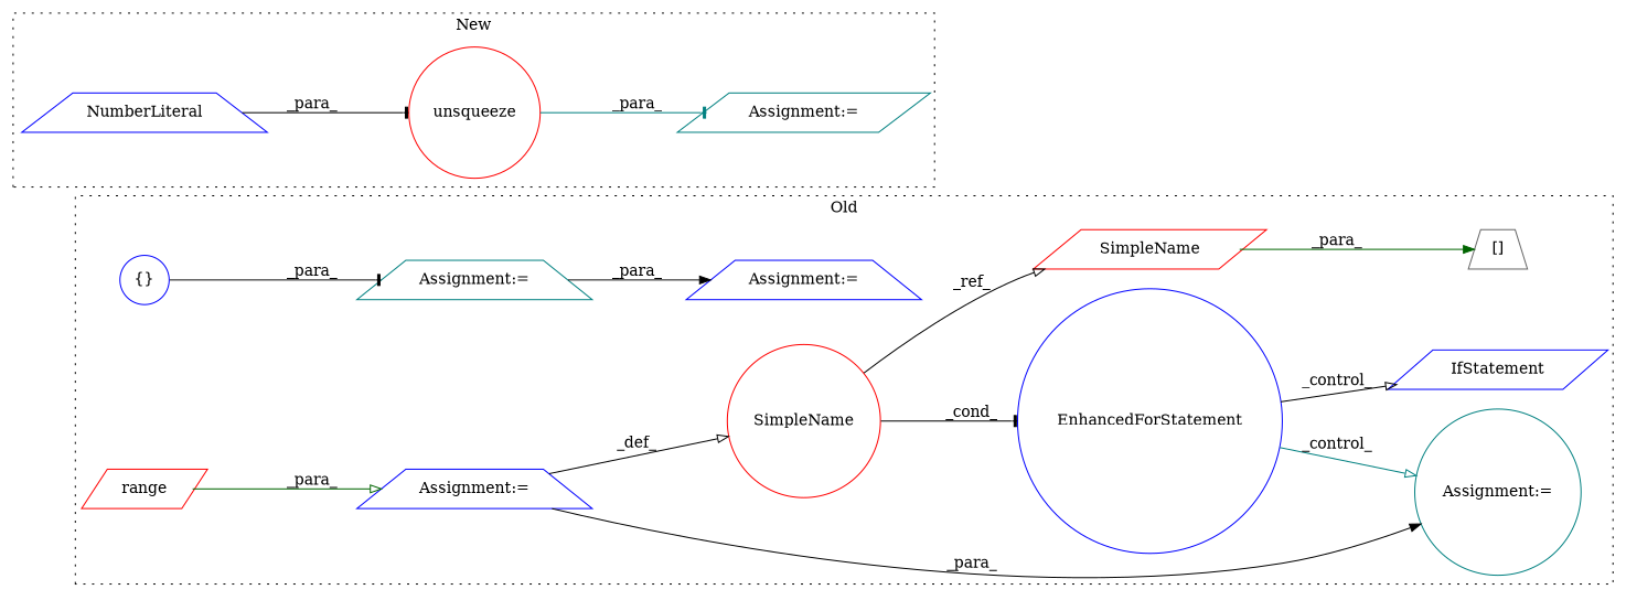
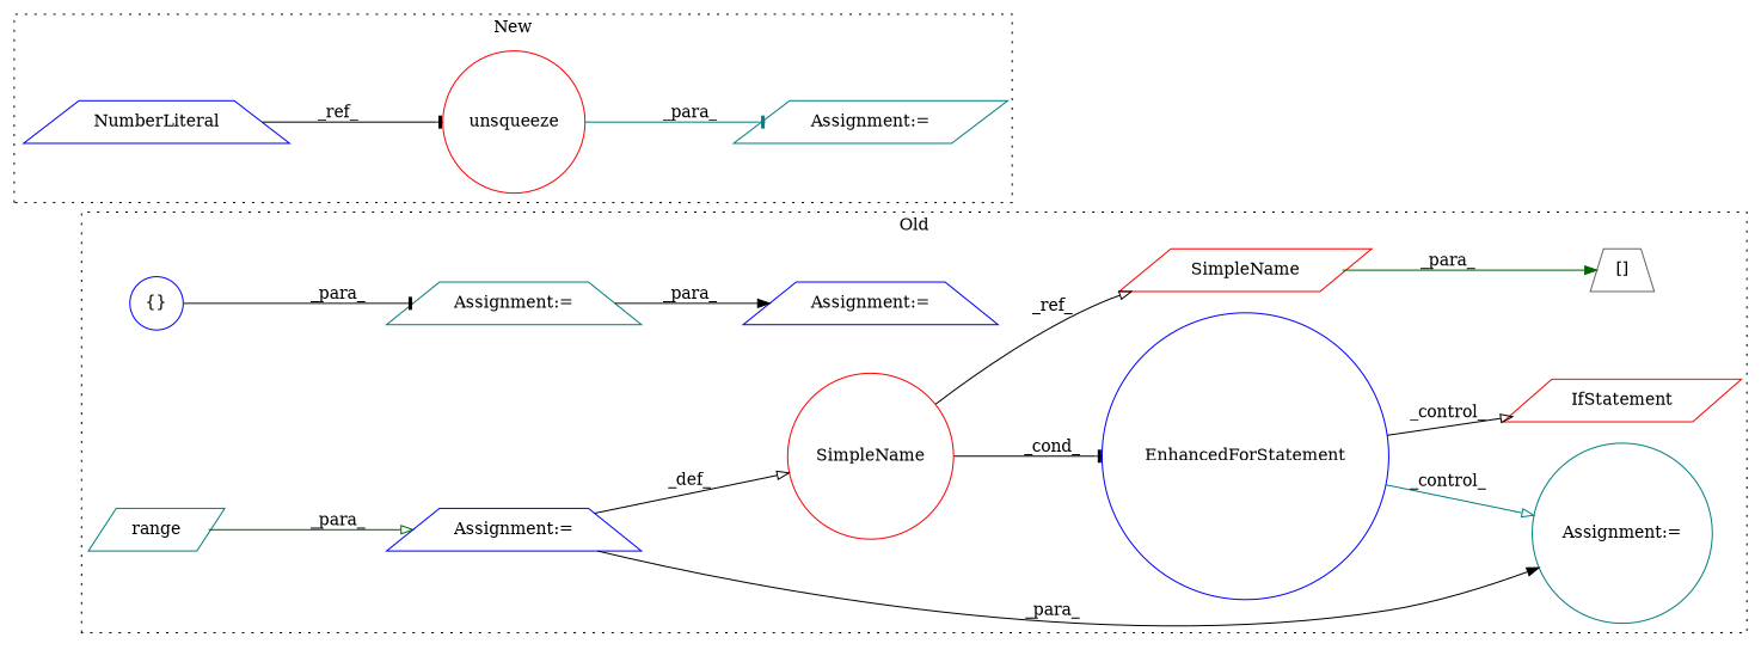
  digraph {
    rankdir=LR
    node [a=7 color=blue l=1 s="7726,7816" shape=circle]
    edge [arrowhead=onormal color=black]
    n1 [a=4 l=2 label="{}" s=7665]
    n2 [color=teal label="Assignment:=" s=7655 shape=trapezium]
    n3 [l="53,2" label="Assignment:=" shape=trapezium]
    n4 [a=70 l="53,2" label=EnhancedForStatement]
    n5 [a=42 color=red label=SimpleName s=7783]
-   n6 [a=32 color=red l="6,1" label=range s="7787,7815" shape=parallelogram]
+   n6 [a=32 color=teal l="6,1" label=range s="7787,7815" shape=parallelogram]
    n7 [color=teal l=28 label="Assignment:=" s=7966]
-   n8 [a=25 l=28 label=IfStatement s=7966 shape=parallelogram]
+   n8 [a=25 color=red l=28 label=IfStatement s=7966 shape=parallelogram]
    n9 [a=2 color=gray40 l="4,1" label="[]" s="7978,7983" shape=trapezium]
    n10 [label="Assignment:=" s=8024 shape=trapezium]
    n11 [a=42 color=red label=SimpleName s=7982 shape=parallelogram]
    n12 [a=32 color=red l="10,1" label=unsqueeze s="7363,7374"]
    n13 [a=34 label=NumberLiteral s=7373 shape=trapezium]
    n14 [color=teal label="Assignment:=" s=7321 shape=parallelogram]
    subgraph cluster_1 {
      label=Old
      style=dotted
      n1
      n2
      n3
      n4
      n5
      n6
      n7
      n8
      n9
      n10
      n11
    }
    subgraph cluster_2 {
      label=New
      style=dotted
      n12
      n13
      n14
    }
    n1 -> n2 [arrowhead=tee label=_para_]
    n2 -> n10 [arrowhead=normal label=_para_]
    n3 -> n5 [label=_def_]
    n3 -> n7 [arrowhead=normal label=_para_]
    n4 -> n7 [color=teal label=_control_]
    n4 -> n8 [label=_control_]
    n5 -> n4 [arrowhead=tee label=_cond_]
    n5 -> n11 [label=_ref_]
    n6 -> n3 [color=darkgreen label=_para_]
    n11 -> n9 [arrowhead=normal color=darkgreen label=_para_]
    n12 -> n14 [arrowhead=tee color=teal label=_para_]
-   n13 -> n12 [arrowhead=tee label=_para_]
+   n13 -> n12 [arrowhead=tee label=_ref_]
  }
